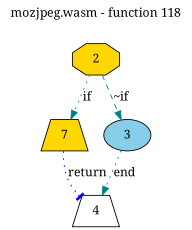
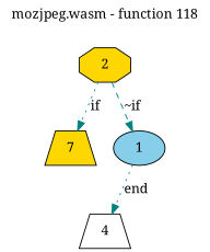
  digraph {
    fontname="Noto Serif"
    label="mozjpeg.wasm - function 118"
    labelfontcolor=black
    labelfontname=Helvetica
    labelfontsize=16
    labelloc=t
    node [fillcolor=gold fontname="Noto Serif" shape=trapezium style=filled]
    edge [arrowhead=normal color=teal fontname="Noto Serif" style=dotted]
    n1 [label=2 shape=octagon]
    n2 [label=7]
-   3 [fillcolor=skyblue shape=ellipse]
+   3 [fillcolor=skyblue shape=ellipse label=1]
    4 [fillcolor=white]
    n1 -> n2 [label=if]
    n1 -> 3 [label="~if" style=dashed]
-   n2 -> 4 [arrowhead=tee color=blue label=return]
    3 -> 4 [label=end]
  }
